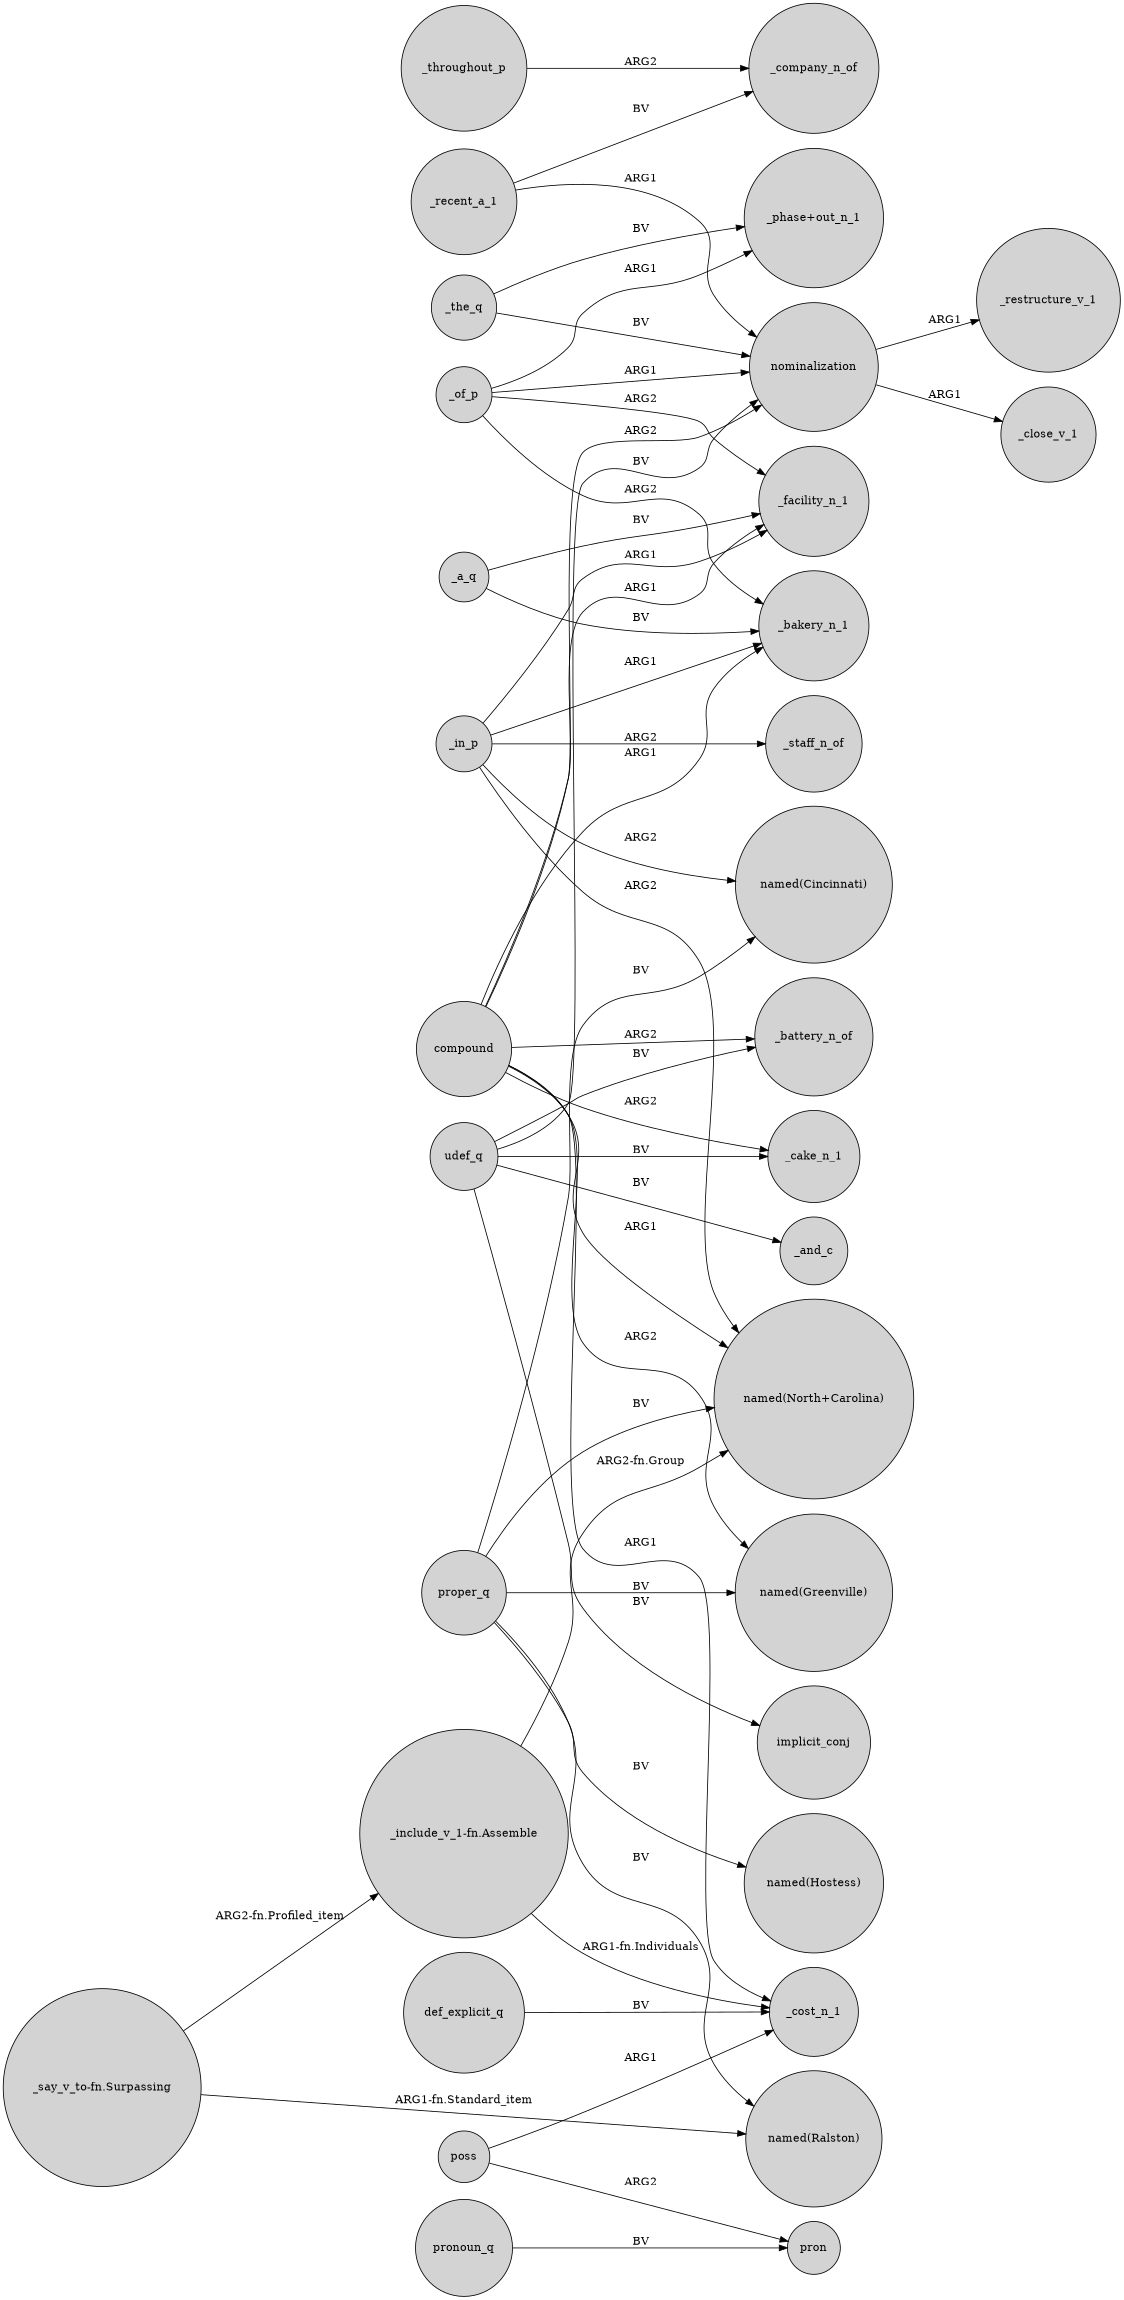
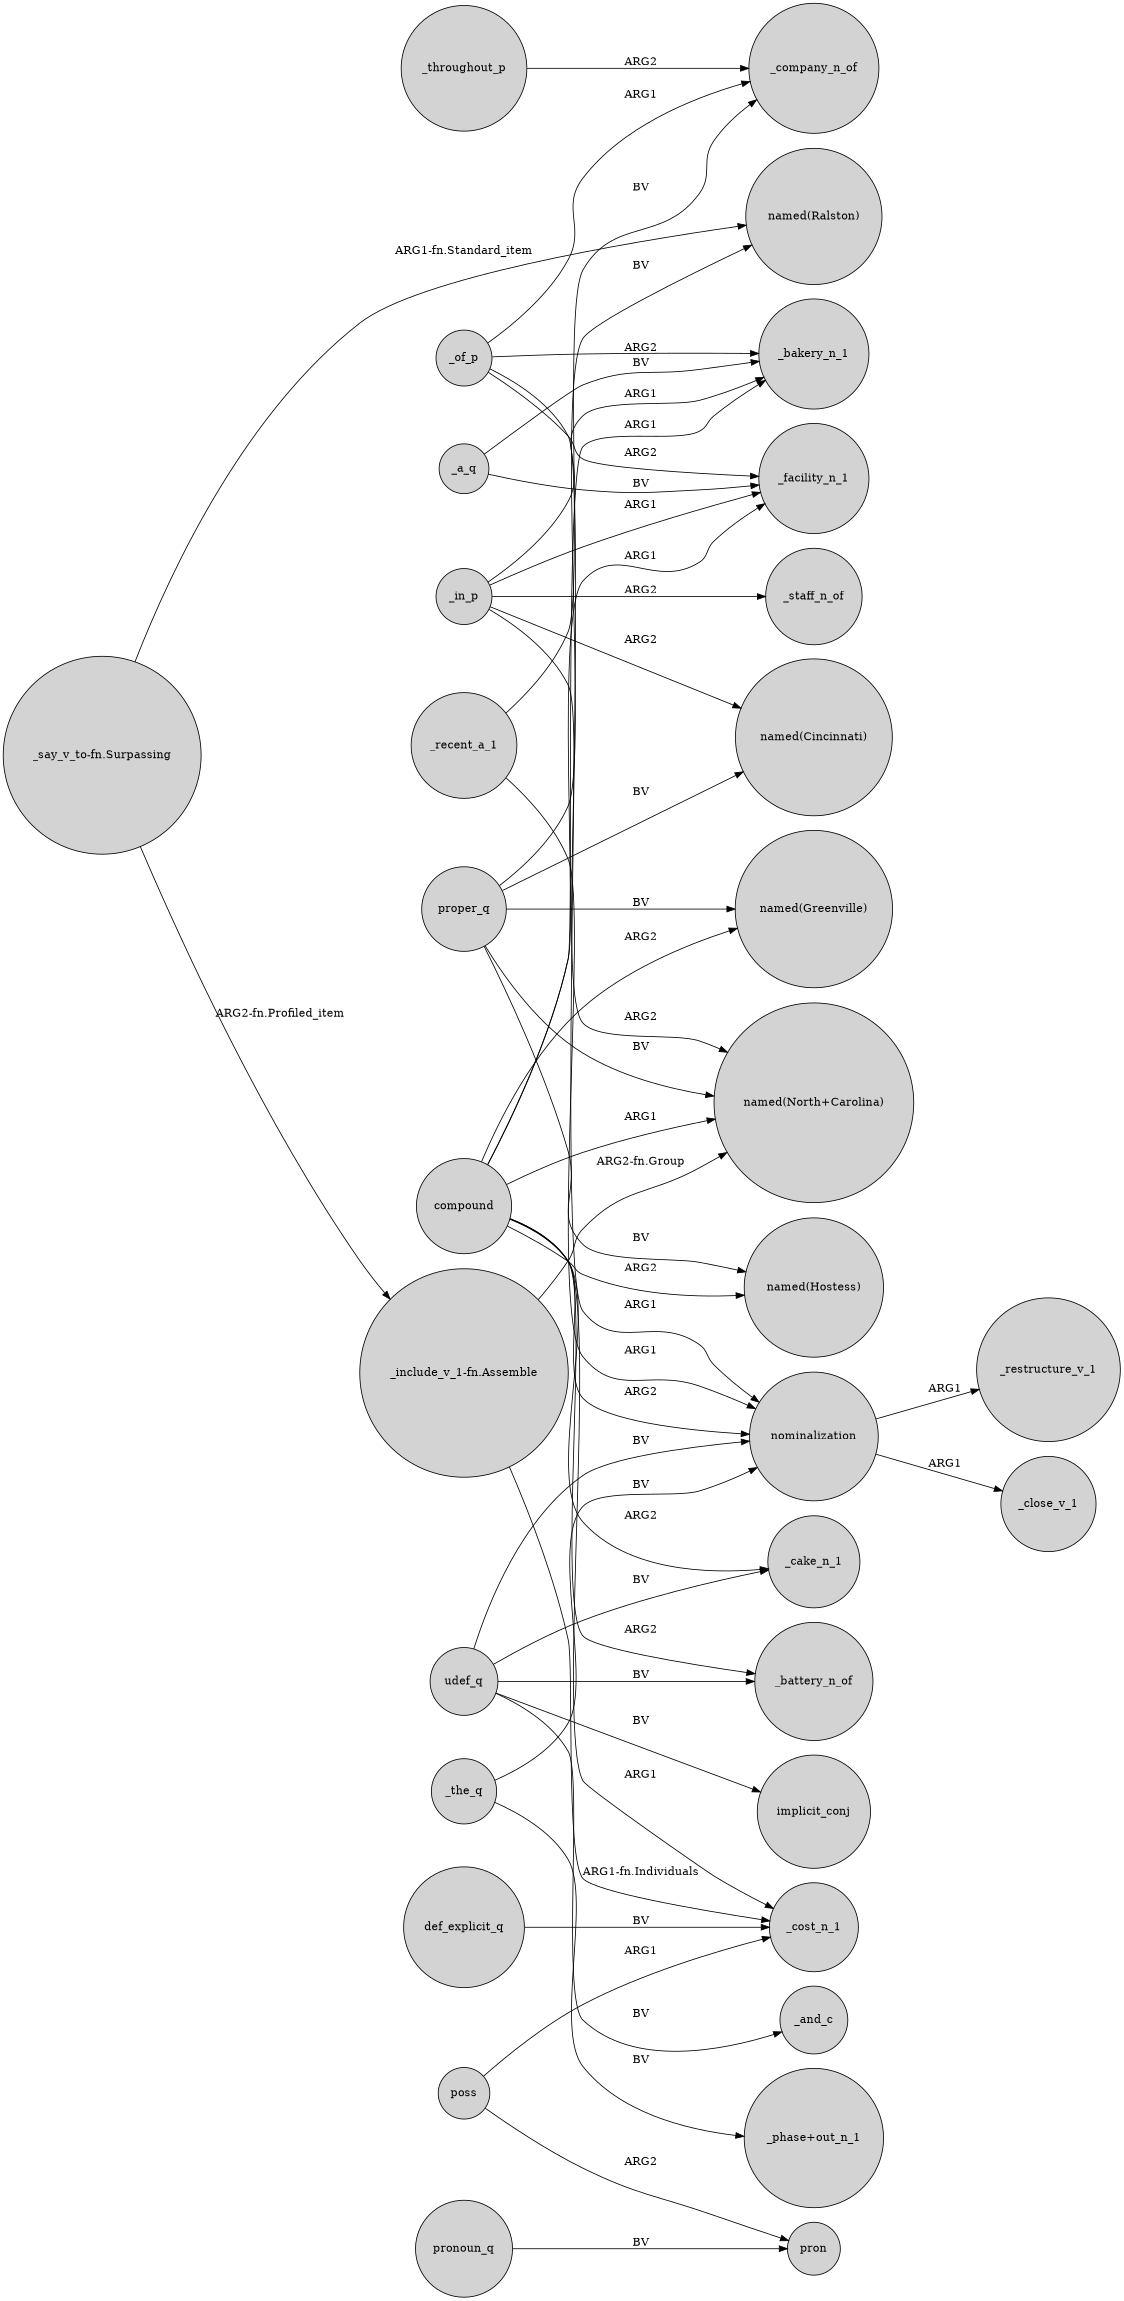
  digraph {
    fontname="DejaVu Serif"
    rankdir=LR
    node [fontname="DejaVu Serif" shape=circle style=filled]
    edge [fontname="DejaVu Serif"]
    _throughout_p
    _company_n_of
    "_include_v_1-fn.Assemble"
    _cost_n_1
    "named(North+Carolina)"
    _a_q
    _facility_n_1
    _bakery_n_1
    _the_q
    nominalization
    "_phase+out_n_1"
    _restructure_v_1
    _close_v_1
    proper_q
    "named(Hostess)"
    "named(Greenville)"
    "named(Ralston)"
    "named(Cincinnati)"
    udef_q
    implicit_conj
    _cake_n_1
    _battery_n_of
    _and_c
    _of_p
    compound
    _in_p
    _staff_n_of
    _recent_a_1
    poss
    pron
    "_say_v_to-fn.Surpassing"
    pronoun_q
    def_explicit_q
    _throughout_p -> _company_n_of [label=ARG2]
    "_include_v_1-fn.Assemble" -> _cost_n_1 [label="ARG1-fn.Individuals"]
    "_include_v_1-fn.Assemble" -> "named(North+Carolina)" [label="ARG2-fn.Group"]
    _a_q -> _facility_n_1 [label=BV]
    _a_q -> _bakery_n_1 [label=BV]
    _the_q -> nominalization [label=BV]
    _the_q -> "_phase+out_n_1" [label=BV]
    nominalization -> _restructure_v_1 [label=ARG1]
    nominalization -> _close_v_1 [label=ARG1]
    proper_q -> "named(North+Carolina)" [label=BV]
    proper_q -> "named(Hostess)" [label=BV]
    proper_q -> "named(Greenville)" [label=BV]
    proper_q -> "named(Ralston)" [label=BV]
    proper_q -> "named(Cincinnati)" [label=BV]
    udef_q -> nominalization [label=BV]
    udef_q -> implicit_conj [label=BV]
    udef_q -> _cake_n_1 [label=BV]
    udef_q -> _battery_n_of [label=BV]
    udef_q -> _and_c [label=BV]
    _of_p -> _facility_n_1 [label=ARG2]
    _of_p -> _bakery_n_1 [label=ARG2]
    _of_p -> nominalization [label=ARG1]
-   _of_p -> "_phase+out_n_1" [label=ARG1]
+   _of_p -> _company_n_of [label=ARG1]
    compound -> _cost_n_1 [label=ARG1]
    compound -> "named(North+Carolina)" [label=ARG1]
    compound -> _facility_n_1 [label=ARG1]
    compound -> _bakery_n_1 [label=ARG1]
    compound -> nominalization [label=ARG2]
+   compound -> "named(Hostess)" [label=ARG2]
    compound -> "named(Greenville)" [label=ARG2]
    compound -> _cake_n_1 [label=ARG2]
    compound -> _battery_n_of [label=ARG2]
    _in_p -> "named(North+Carolina)" [label=ARG2]
    _in_p -> _facility_n_1 [label=ARG1]
    _in_p -> _bakery_n_1 [label=ARG1]
    _in_p -> "named(Cincinnati)" [label=ARG2]
    _in_p -> _staff_n_of [label=ARG2]
    _recent_a_1 -> _company_n_of [label=BV]
    _recent_a_1 -> nominalization [label=ARG1]
    poss -> _cost_n_1 [label=ARG1]
    poss -> pron [label=ARG2]
    "_say_v_to-fn.Surpassing" -> "_include_v_1-fn.Assemble" [label="ARG2-fn.Profiled_item"]
    "_say_v_to-fn.Surpassing" -> "named(Ralston)" [label="ARG1-fn.Standard_item"]
    pronoun_q -> pron [label=BV]
    def_explicit_q -> _cost_n_1 [label=BV]
  }
